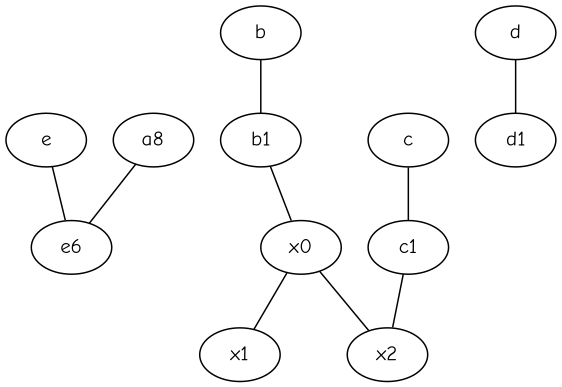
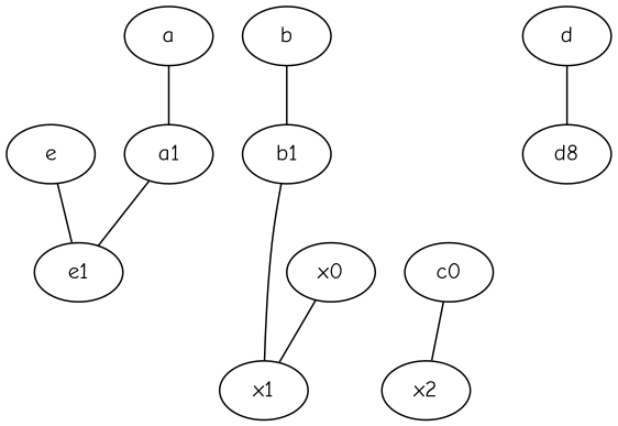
  graph {
    fontname="Comic Neue"
    node [fontname="Comic Neue" labelfontsize=50]
    edge [fontname="Comic Neue"]
-   a1 [label=a8]
-   e1 [label=e6]
+   a1
+   e1
    x0
    x1
    x2
-   c1
+   c1 [label=c0]
    d
-   d1
+   d1 [label=d8]
    b1
-   c
    b
+   a
    e
    a1 -- e1
    x0 -- x1
-   x0 -- x2
    c1 -- x2
    d -- d1
-   b1 -- x0
-   c -- c1
+   b1 -- x1
    b -- b1
+   a -- a1
    e -- e1
  }
